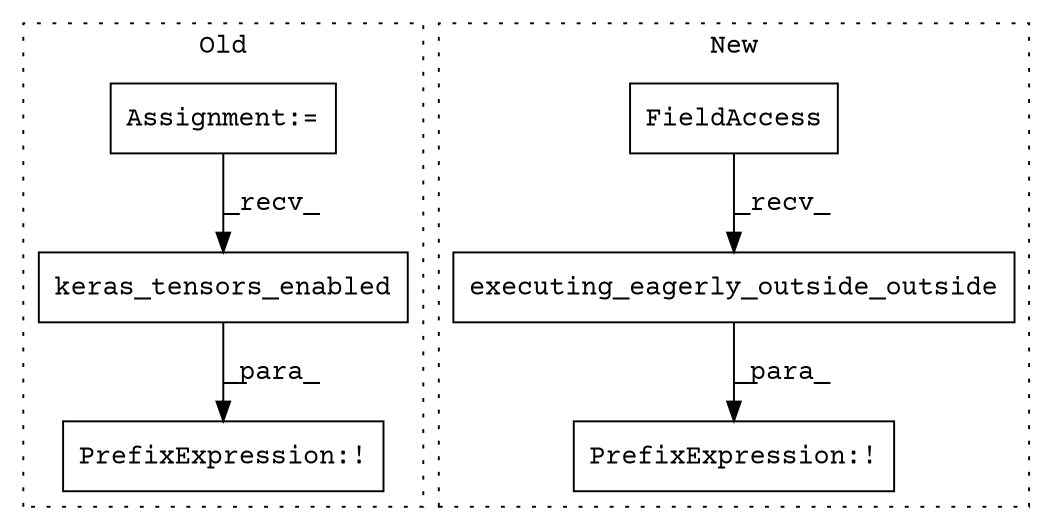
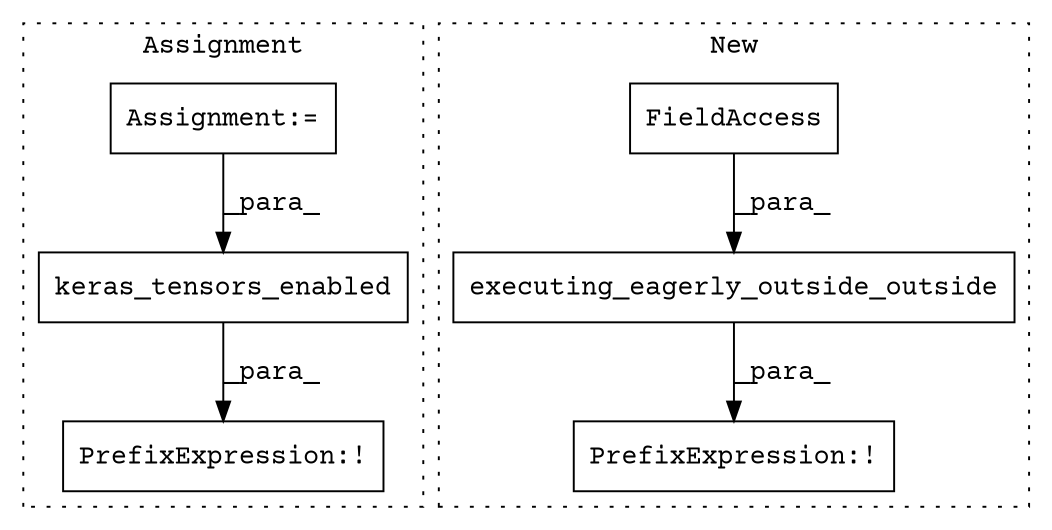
  digraph {
    fontname="Courier Prime"
    node [a=32 fontname="Courier Prime" l=1 shape=box]
    edge [fontname="Courier Prime"]
    n1 [l=23 label=keras_tensors_enabled s=1715]
    n2 [a=7 l=12 label="Assignment:=" s=749]
    n3 [a=38 label="PrefixExpression:!" s=1701]
    n4 [l=37 label=executing_eagerly_outside_outside s=1674]
    n5 [a=22 l=10 label=FieldAccess s=1643]
    n6 [a=38 label="PrefixExpression:!" s=1642]
    subgraph cluster_1 {
-     label=Old
+     label=Assignment
      style=dotted
      n1
      n2
      n3
    }
    subgraph cluster_2 {
      label=New
      style=dotted
      n4
      n5
      n6
    }
    n1 -> n3 [label=_para_]
-   n2 -> n1 [label=_recv_]
+   n2 -> n1 [label=_para_]
    n4 -> n6 [label=_para_]
-   n5 -> n4 [label=_recv_]
+   n5 -> n4 [label=_para_]
  }
